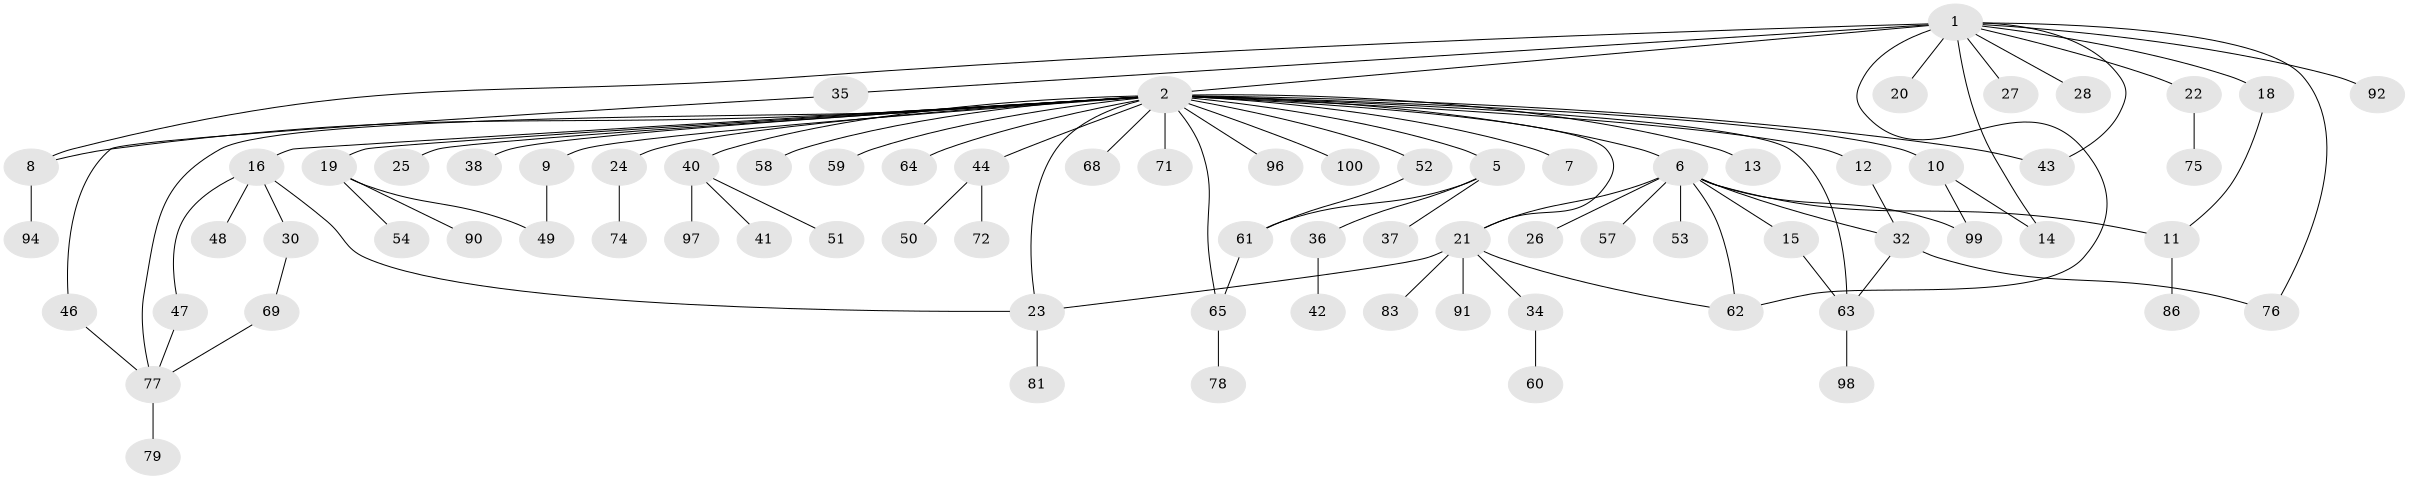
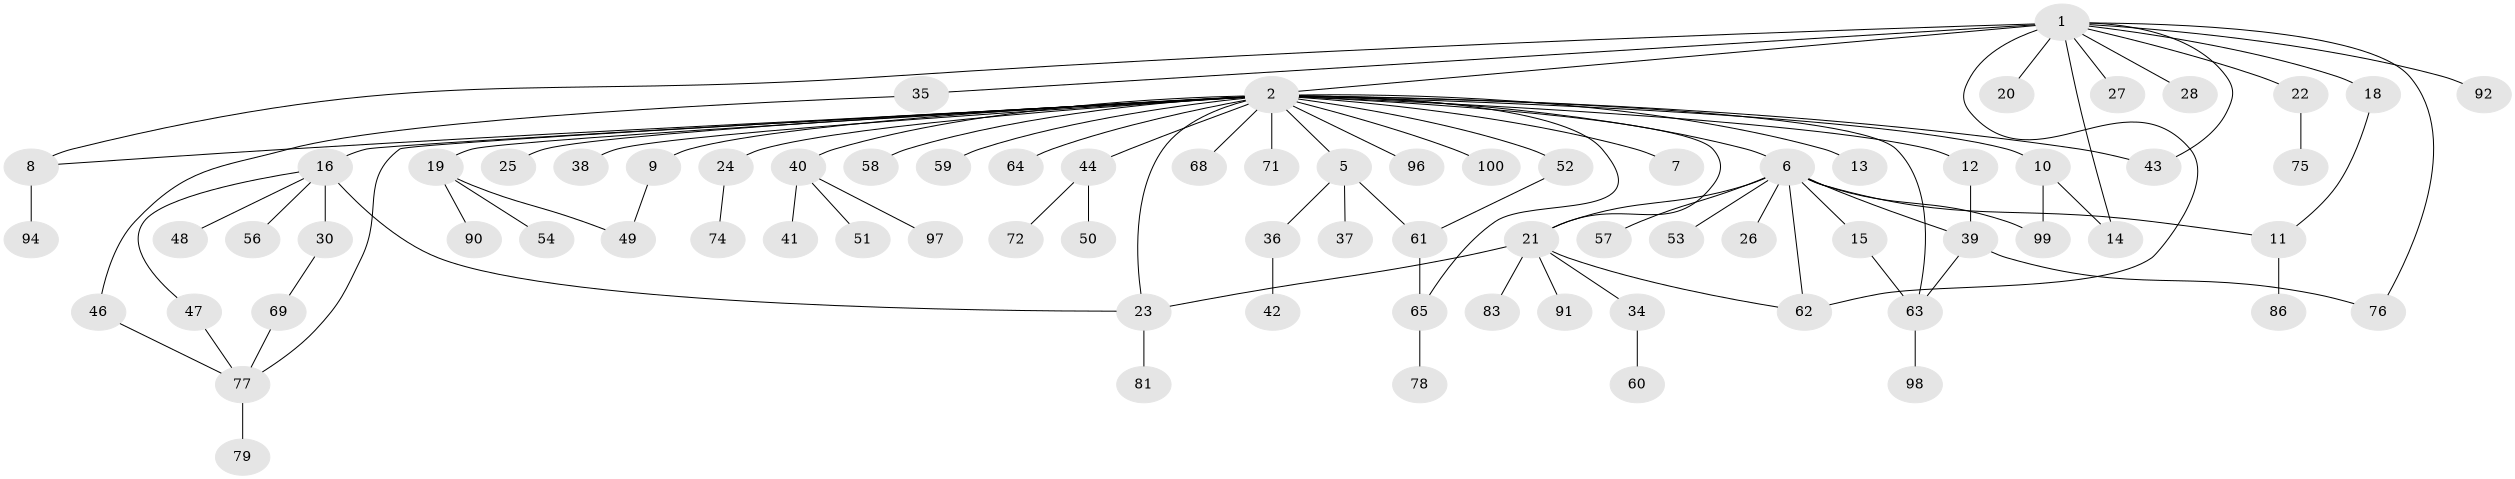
  graph {
    node [color=gray90 style=filled]
    1 [super="+4"]
    2 [super="+3"]
    8
    14
    18 [super="+55"]
    20
    22 [super="+80"]
    27
    28
    35
    43
    62 [super="+89"]
    76
    92
    5 [super="+95"]
    6 [super="+29"]
    7
    9
    10 [super="+17"]
    12
    13
    16 [super="+45"]
    19 [super="+53"]
    21
    23 [super="+39"]
    24 [super="+33"]
    25
    38
    40 [super="+70"]
    44
    52 [super="+88"]
    58
    59
    64
    65 [super="+93"]
    n36 [label=63 super="+82"]
    68
    71
    77 [super="+84"]
    96
    100
    94
    11
    86
    75
    46
    36
    37
    61 [super="+87"]
    15 [super="+31"]
    26
-   32 [super="+85"]
+   32 [super="+85" label=39]
    57
    n54 [label=53]
    99
    49
    30 [super="+63"]
    47
    48
+   56
    54
    90
    34 [super="+67"]
    83
    91
    81
    74
    41
    51
    97
    50
    72
    78
    98
    79
    42
    69
    60
    1 -- 2 [weight=3]
    1 -- 8
    1 -- 14
    1 -- 18
    1 -- 20
    1 -- 22
    1 -- 27
    1 -- 28
    1 -- 35
    1 -- 43
    1 -- 62
    1 -- 76
    1 -- 92
    2 -- 8
    2 -- 43
    2 -- 5
    2 -- 6
    2 -- 7
    2 -- 9
    2 -- 10
    2 -- 12
    2 -- 13
    2 -- 16
    2 -- 19
    2 -- 21
    2 -- 23 [weight=2]
    2 -- 24
    2 -- 25
    2 -- 38
    2 -- 40
    2 -- 44
    2 -- 52
    2 -- 58
    2 -- 59
    2 -- 64
    2 -- 65
    2 -- n36
    2 -- 68
    2 -- 71
    2 -- 77
    2 -- 96
    2 -- 100
    8 -- 94
    18 -- 11
    22 -- 75
    35 -- 46
    5 -- 36
    5 -- 37
    5 -- 61
    6 -- 62
    6 -- 21
    6 -- 11
    6 -- 15
    6 -- 26
    6 -- 32
    6 -- 57
    6 -- n54
    6 -- 99
    9 -- 49
    10 -- 14
    10 -- 99
    12 -- 32
    16 -- 23
    16 -- 30 [weight=2]
    16 -- 47
    16 -- 48
+   16 -- 56
    19 -- 49
    19 -- 54
    19 -- 90
    21 -- 62
    21 -- 23
    21 -- 34
    21 -- 83
    21 -- 91
    23 -- 81
    24 -- 74
    40 -- 41
    40 -- 51
    40 -- 97
    44 -- 50
    44 -- 72
    52 -- 61
    65 -- 78
    n36 -- 98
    77 -- 79
    11 -- 86
    46 -- 77
    36 -- 42
    61 -- 65
    15 -- n36
    32 -- 76
    32 -- n36
    30 -- 69
    47 -- 77
    34 -- 60
    69 -- 77
  }
